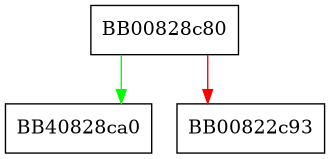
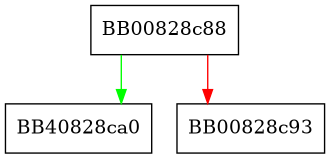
  digraph {
    splines=ortho
    node [shape=box]
    n1 [label=BB40828ca0]
-   BB00828c80
-   BB00828c93 [label=BB00822c93]
+   BB00828c80 [label=BB00828c88]
+   BB00828c93
    BB00828c80 -> n1 [color=green]
    BB00828c80 -> BB00828c93 [color=red]
  }
